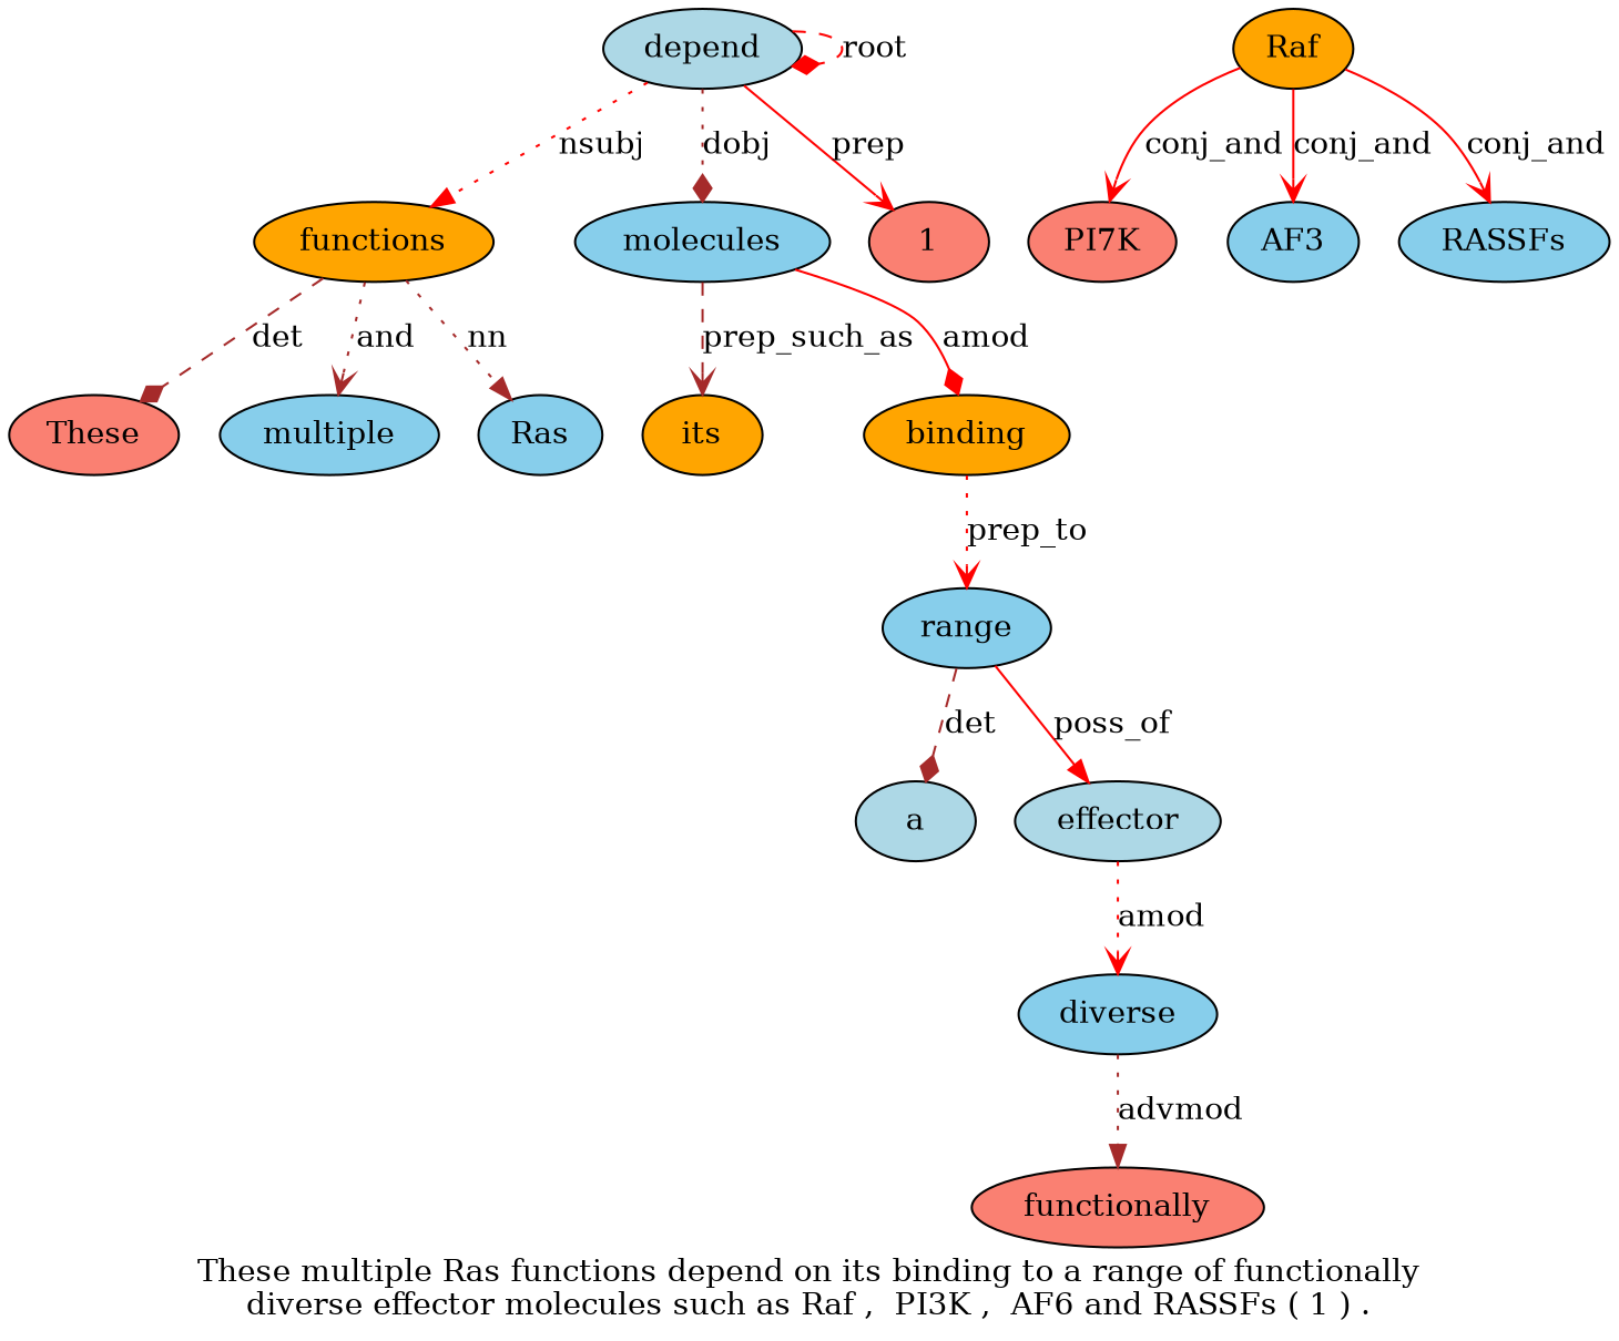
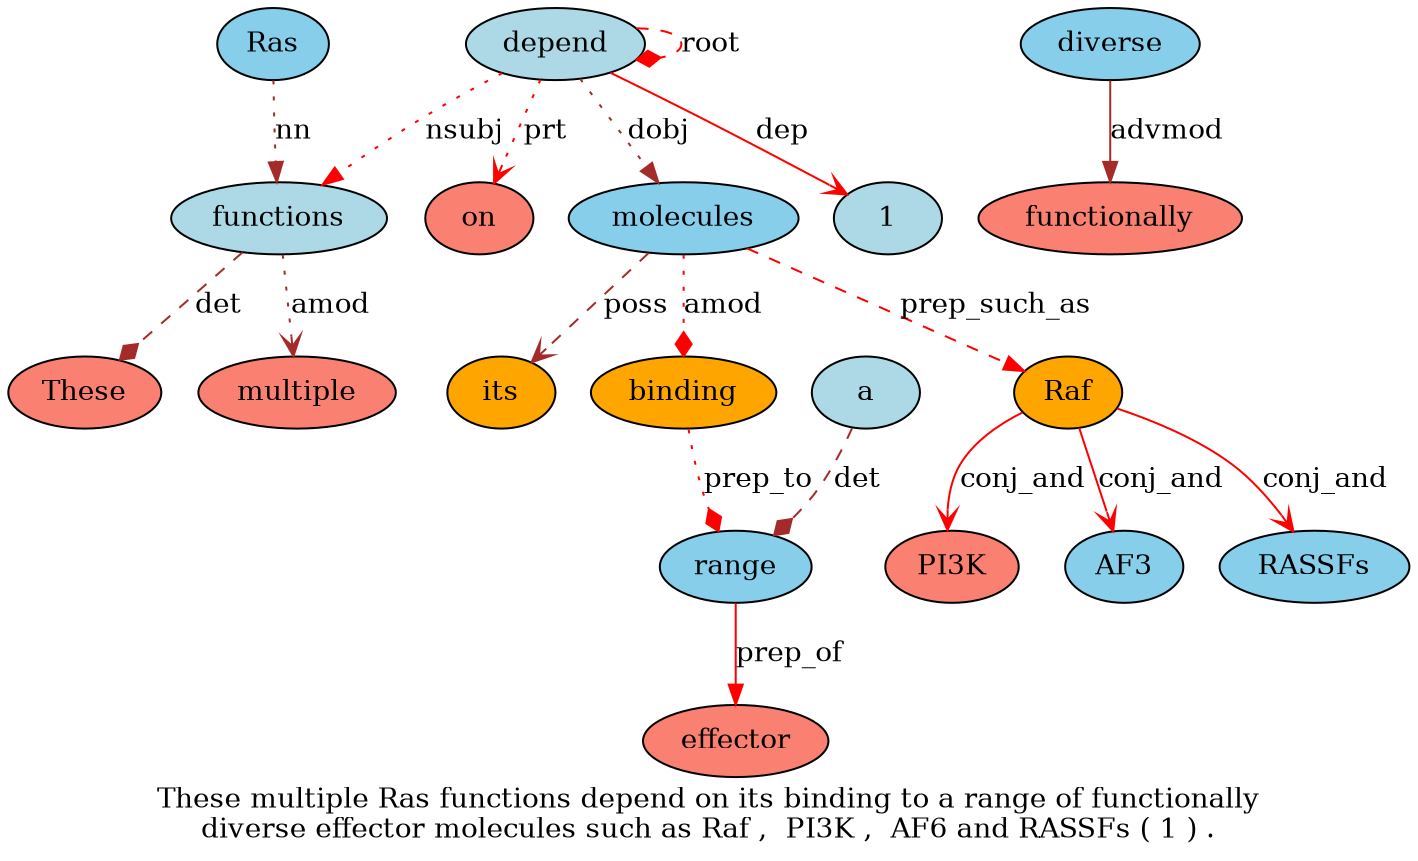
  digraph {
    label="These multiple Ras functions depend on its binding to a range of functionally\ndiverse effector molecules such as Raf ,  PI3K ,  AF6 and RASSFs ( 1 ) ."
    node [fillcolor=skyblue style=filled]
    edge [arrowhead=vee color=red style=dotted]
-   n1 [fillcolor=orange label=functions]
+   n1 [fillcolor=lightblue label=functions]
    n2 [fillcolor=salmon label=These]
-   n3 [label=multiple]
+   n3 [fillcolor=salmon label=multiple]
    n4 [label=Ras]
    n5 [fillcolor=lightblue label=depend]
+   n6 [fillcolor=salmon label=on]
    n7 [label=molecules]
-   n8 [fillcolor=salmon label=1]
+   n8 [fillcolor=lightblue label=1]
    n9 [fillcolor=orange label=its]
    n10 [fillcolor=orange label=binding]
    n11 [fillcolor=orange label=Raf]
    n12 [label=range]
-   n13 [fillcolor=salmon label=PI7K]
+   n13 [fillcolor=salmon label=PI3K]
    n14 [label=AF3]
    n15 [label=RASSFs]
    n16 [fillcolor=lightblue label=a]
-   n17 [fillcolor=lightblue label=effector]
+   n17 [fillcolor=salmon label=effector]
    n18 [label=diverse]
    n19 [fillcolor=salmon label=functionally]
    n1 -> n2 [arrowhead=diamond color=brown label=det style=dashed]
-   n1 -> n3 [color=brown label=and]
-   n1 -> n4 [arrowhead=normal color=brown label=nn]
+   n1 -> n3 [color=brown label=amod]
+   n4 -> n1 [arrowhead=normal color=brown label=nn]
    n5 -> n1 [arrowhead=normal label=nsubj]
    n5 -> n5 [arrowhead=diamond label=root style=dashed]
-   n5 -> n7 [arrowhead=diamond color=brown label=dobj]
-   n5 -> n8 [label=prep style=solid]
-   n7 -> n9 [color=brown label=prep_such_as style=dashed]
-   n7 -> n10 [arrowhead=diamond label=amod style=solid]
-   n10 -> n12 [label=prep_to]
+   n5 -> n6 [label=prt]
+   n5 -> n7 [arrowhead=normal color=brown label=dobj]
+   n5 -> n8 [label=dep style=solid]
+   n7 -> n9 [color=brown label=poss style=dashed]
+   n7 -> n10 [arrowhead=diamond label=amod]
+   n7 -> n11 [arrowhead=normal label=prep_such_as style=dashed]
+   n10 -> n12 [arrowhead=diamond label=prep_to]
    n11 -> n13 [label=conj_and style=solid]
    n11 -> n14 [label=conj_and style=solid]
    n11 -> n15 [label=conj_and style=solid]
-   n12 -> n16 [arrowhead=diamond color=brown label=det style=dashed]
-   n12 -> n17 [arrowhead=normal label=poss_of style=solid]
-   n17 -> n18 [label=amod]
-   n18 -> n19 [arrowhead=normal color=brown label=advmod]
+   n16 -> n12 [arrowhead=diamond color=brown label=det style=dashed]
+   n12 -> n17 [arrowhead=normal label=prep_of style=solid]
+   n18 -> n19 [arrowhead=normal color=brown label=advmod style=solid]
  }
